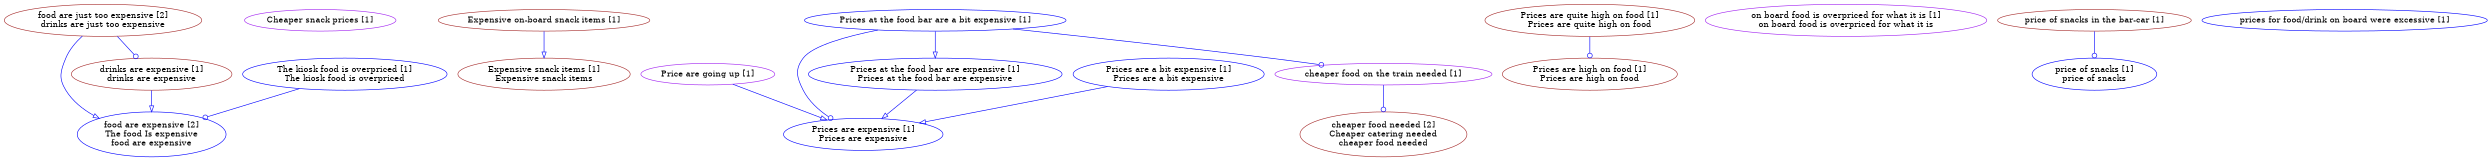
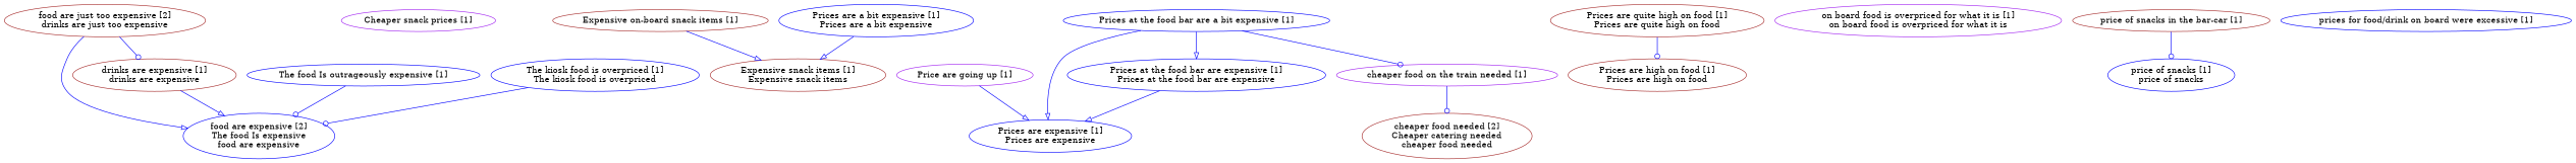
  digraph {
    node [color=blue]
    edge [arrowhead=odot color=blue]
    "food are just too expensive [2]\ndrinks are just too expensive" [color=brown]
    "food are expensive [2]\nThe food Is expensive\nfood are expensive"
    "drinks are expensive [1]\ndrinks are expensive" [color=brown]
    "Cheaper snack prices [1]" [color=purple]
    "Expensive on-board snack items [1]" [color=brown]
    "Expensive snack items [1]\nExpensive snack items" [color=brown]
    "Price are going up [1]" [color=purple]
    "Prices are expensive [1]\nPrices are expensive"
    "Prices are quite high on food [1]\nPrices are quite high on food" [color=brown]
    "Prices are high on food [1]\nPrices are high on food" [color=brown]
    "Prices at the food bar are a bit expensive [1]"
    "Prices at the food bar are expensive [1]\nPrices at the food bar are expensive"
    "cheaper food on the train needed [1]" [color=purple]
    "Prices are a bit expensive [1]\nPrices are a bit expensive"
+   "The food Is outrageously expensive [1]"
    "The kiosk food is overpriced [1]\nThe kiosk food is overpriced"
    "cheaper food needed [2]\nCheaper catering needed\ncheaper food needed" [color=brown]
    "on board food is overpriced for what it is [1]\non board food is overpriced for what it is" [color=purple]
    "price of snacks in the bar-car [1]" [color=brown]
    "price of snacks [1]\nprice of snacks"
    "prices for food/drink on board were excessive [1]"
    "food are just too expensive [2]\ndrinks are just too expensive" -> "food are expensive [2]\nThe food Is expensive\nfood are expensive" [arrowhead=onormal]
    "food are just too expensive [2]\ndrinks are just too expensive" -> "drinks are expensive [1]\ndrinks are expensive"
    "drinks are expensive [1]\ndrinks are expensive" -> "food are expensive [2]\nThe food Is expensive\nfood are expensive" [arrowhead=onormal]
    "Expensive on-board snack items [1]" -> "Expensive snack items [1]\nExpensive snack items" [arrowhead=onormal]
    "Price are going up [1]" -> "Prices are expensive [1]\nPrices are expensive" [arrowhead=onormal]
    "Prices are quite high on food [1]\nPrices are quite high on food" -> "Prices are high on food [1]\nPrices are high on food"
-   "Prices at the food bar are a bit expensive [1]" -> "Prices are expensive [1]\nPrices are expensive"
+   "Prices at the food bar are a bit expensive [1]" -> "Prices are expensive [1]\nPrices are expensive" [arrowhead=onormal]
    "Prices at the food bar are a bit expensive [1]" -> "Prices at the food bar are expensive [1]\nPrices at the food bar are expensive" [arrowhead=onormal]
    "Prices at the food bar are a bit expensive [1]" -> "cheaper food on the train needed [1]"
    "Prices at the food bar are expensive [1]\nPrices at the food bar are expensive" -> "Prices are expensive [1]\nPrices are expensive" [arrowhead=onormal]
    "cheaper food on the train needed [1]" -> "cheaper food needed [2]\nCheaper catering needed\ncheaper food needed"
-   "Prices are a bit expensive [1]\nPrices are a bit expensive" -> "Prices are expensive [1]\nPrices are expensive" [arrowhead=onormal]
+   "Prices are a bit expensive [1]\nPrices are a bit expensive" -> "Expensive snack items [1]\nExpensive snack items" [arrowhead=onormal]
+   "The food Is outrageously expensive [1]" -> "food are expensive [2]\nThe food Is expensive\nfood are expensive"
    "The kiosk food is overpriced [1]\nThe kiosk food is overpriced" -> "food are expensive [2]\nThe food Is expensive\nfood are expensive"
    "price of snacks in the bar-car [1]" -> "price of snacks [1]\nprice of snacks"
  }
